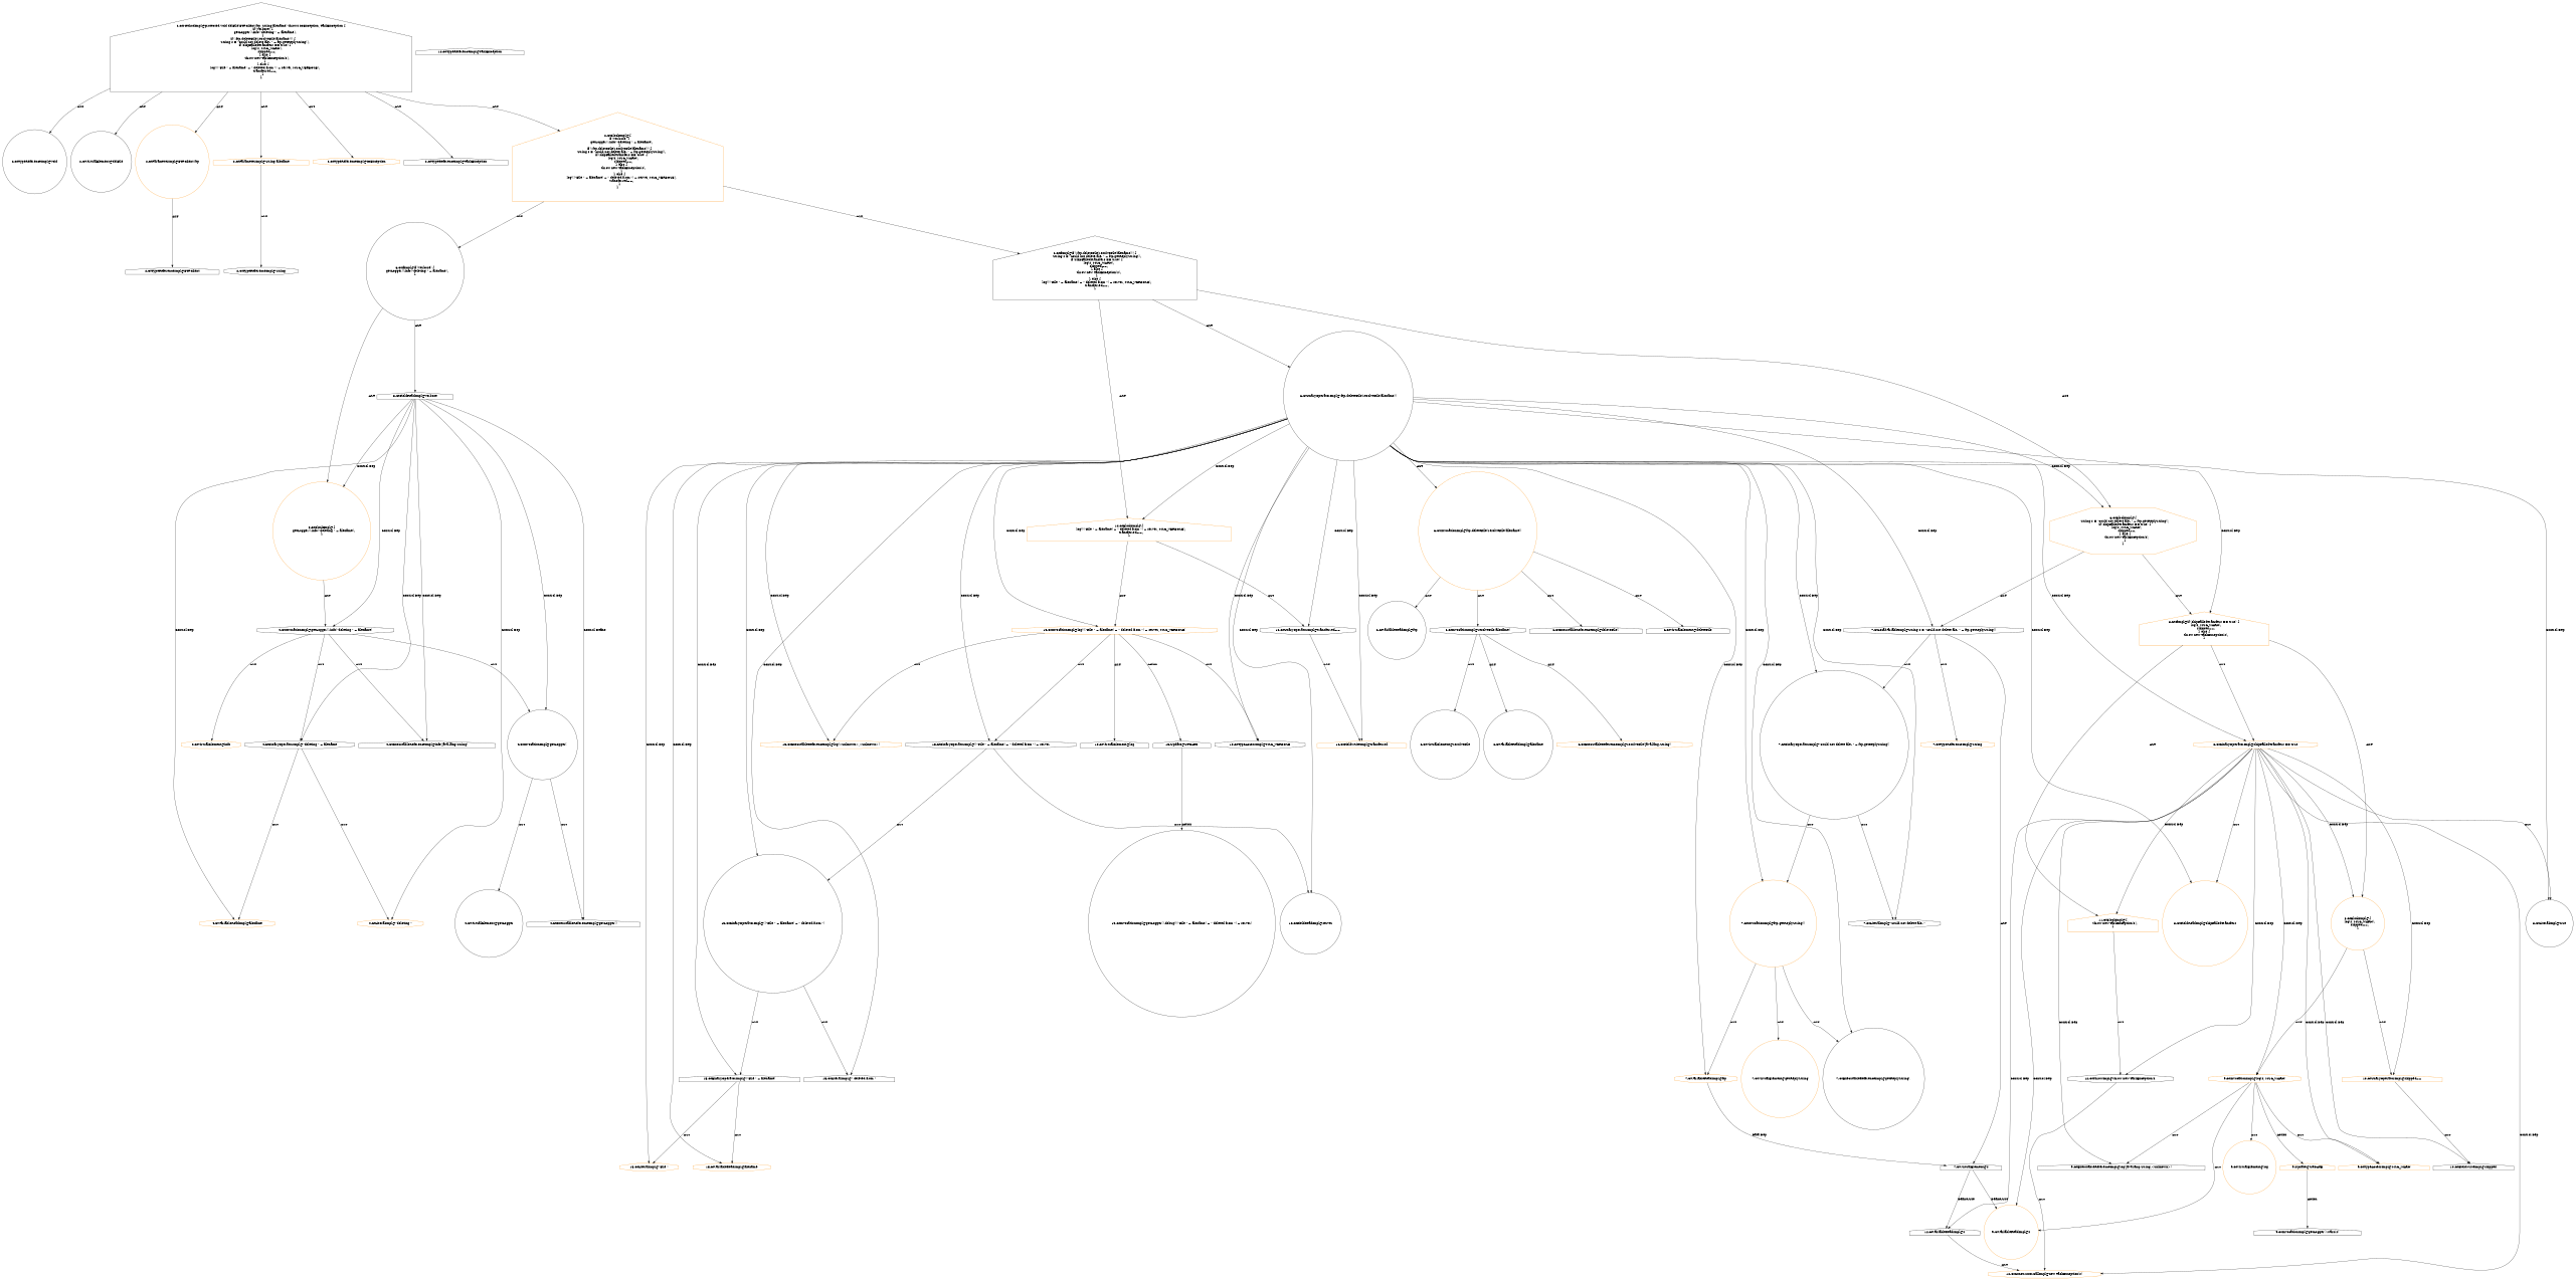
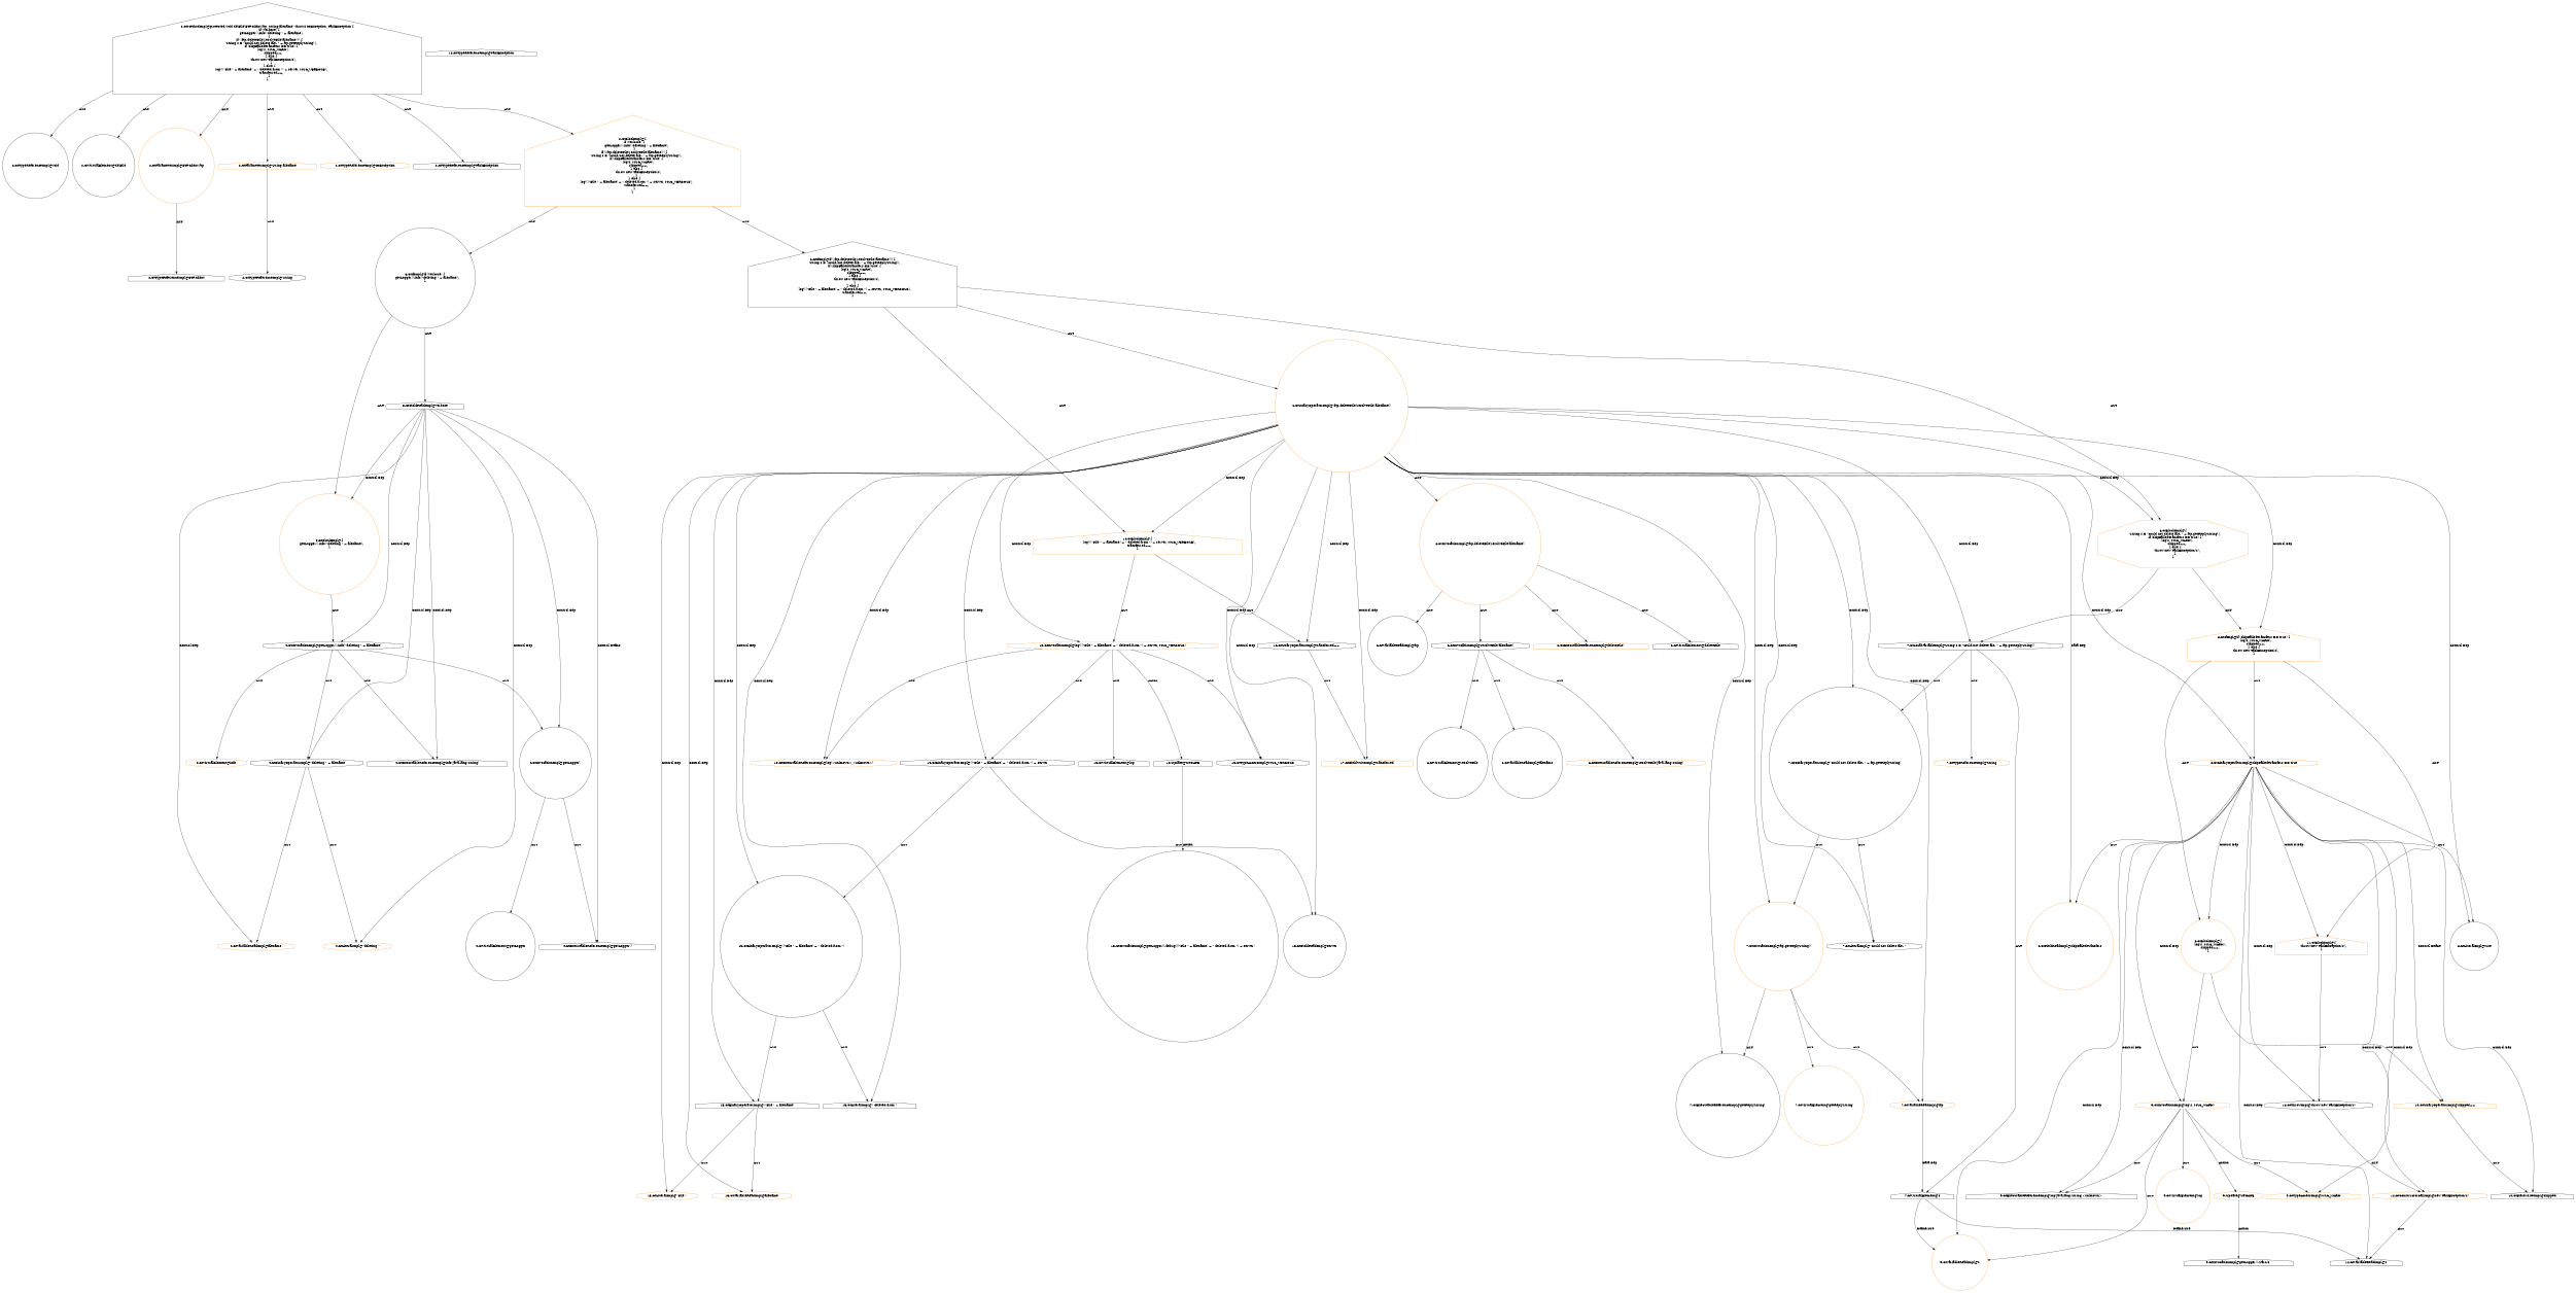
  digraph {
    node [color=black shape=house]
    n1 [label="2:CtTypeReferenceImpl@void" shape=circle]
    n2 [label="2:CtVirtualElement@delFile" shape=circle]
    n3 [color=darkorange label="2:CtParameterImpl@FTPClient ftp" shape=circle]
    n4 [label="2:CtTypeReferenceImpl@FTPClient"]
    n5 [color=darkorange label="2:CtParameterImpl@String filename"]
    n6 [label="2:CtTypeReferenceImpl@String" shape=octagon]
    n7 [color=darkorange label="2:CtTypeReferenceImpl@IOException" shape=octagon]
    n8 [label="2:CtTypeReferenceImpl@TaskException"]
    n9 [label="3:CtFieldReadImpl@verbose"]
    n10 [label="4:CtExecutableReferenceImpl@info(java.lang.String)"]
    n11 [label="4:CtExecutableReferenceImpl@getLogger()"]
    n12 [label="4:CtInvocationImpl@getLogger()" shape=circle]
    n13 [color=darkorange label="4:CtLiteralImpl@\"deleting \"" shape=octagon]
    n14 [color=darkorange label="4:CtVariableReadImpl@filename" shape=octagon]
    n15 [label="4:CtBinaryOperatorImpl@\"deleting \" + filename" shape=octagon]
    n16 [label="4:CtInvocationImpl@getLogger().info(\"deleting \" + filename)" shape=octagon]
    n17 [color=darkorange label="3:CtBlockImpl@\{\n    getLogger().info(\"deleting \" + filename);\n\}" shape=circle]
    n18 [label="4:CtVirtualElement@getLogger" shape=circle]
    n19 [color=darkorange label="4:CtVirtualElement@info" shape=octagon]
    n20 [label="3:CtIfImpl@if (verbose) \{\n    getLogger().info(\"deleting \" + filename);\n\}" shape=circle]
-   n21 [label="6:CtExecutableReferenceImpl@deleteFile()"]
+   n21 [color=darkorange label="6:CtExecutableReferenceImpl@deleteFile()"]
    n22 [label="6:CtVirtualElement@deleteFile"]
    n23 [label="6:CtVariableReadImpl@ftp" shape=circle]
    n24 [color=darkorange label="6:CtExecutableReferenceImpl@resolveFile(java.lang.String)" shape=octagon]
    n25 [label="6:CtVirtualElement@resolveFile" shape=circle]
    n26 [label="6:CtVariableReadImpl@filename" shape=circle]
    n27 [label="6:CtInvocationImpl@resolveFile(filename)" shape=octagon]
    n28 [color=darkorange label="6:CtInvocationImpl@ftp.deleteFile(resolveFile(filename))" shape=circle]
-   n29 [label="6:CtUnaryOperatorImpl@!ftp.deleteFile(resolveFile(filename))" shape=circle]
+   n29 [color=darkorange label="6:CtUnaryOperatorImpl@!ftp.deleteFile(resolveFile(filename))" shape=circle]
    n30 [label="7:CtLiteralImpl@\"could not delete file: \"" shape=octagon]
    n31 [label="7:CtExecutableReferenceImpl@getReplyString()" shape=circle]
    n32 [color=darkorange label="7:CtVariableReadImpl@ftp" shape=octagon]
    n33 [color=darkorange label="7:CtInvocationImpl@ftp.getReplyString()" shape=circle]
    n34 [label="7:CtBinaryOperatorImpl@\"could not delete file: \" + ftp.getReplyString()" shape=circle]
    n35 [label="7:CtLocalVariableImpl@String s = \"could not delete file: \" + ftp.getReplyString()" shape=octagon]
    n36 [color=darkorange label="8:CtFieldReadImpl@skipFailedTransfers" shape=circle]
    n37 [label="8:CtLiteralImpl@true" shape=circle]
    n38 [color=darkorange label="8:CtBinaryOperatorImpl@skipFailedTransfers == true" shape=octagon]
    n39 [color=darkorange label="8:CtIfImpl@if (skipFailedTransfers == true) \{\n    log(s, MSG_WARN);\n    skipped++;\n\} else \{\n    throw new TaskException(s);\n\}"]
    n40 [color=darkorange label="6:CtBlockImpl@\{\n    String s = \"could not delete file: \" + ftp.getReplyString();\n    if (skipFailedTransfers == true) \{\n        log(s, MSG_WARN);\n        skipped++;\n    \} else \{\n        throw new TaskException(s);\n    \}\n\}" shape=octagon]
    n41 [color=darkorange label="15:CtExecutableReferenceImpl@log(<unknown>,<unknown>)" shape=octagon]
    n42 [color=darkorange label="15:CtLiteralImpl@\"File \"" shape=octagon]
    n43 [color=darkorange label="15:CtVariableReadImpl@filename" shape=octagon]
    n44 [label="15:CtBinaryOperatorImpl@(\"File \" + filename)"]
    n45 [label="15:CtLiteralImpl@\" deleted from \""]
    n46 [label="15:CtBinaryOperatorImpl@((\"File \" + filename) + \" deleted from \")" shape=circle]
    n47 [label="15:CtFieldReadImpl@server" shape=circle]
    n48 [label="15:CtBinaryOperatorImpl@((\"File \" + filename) + \" deleted from \") + server" shape=octagon]
    n49 [label="15:CtTypeAccessImpl@MSG_VERBOSE" shape=octagon]
    n50 [color=darkorange label="15:CtInvocationImpl@log(((\"File \" + filename) + \" deleted from \") + server, MSG_VERBOSE)" shape=octagon]
-   n51 [color=darkorange label="16:CtFieldWriteImpl@transferred"]
+   n51 [color=darkorange label="17:CtFieldWriteImpl@transferred"]
    n52 [label="16:CtUnaryOperatorImpl@transferred++" shape=octagon]
    n53 [color=darkorange label="14:CtBlockImpl@\{\n    log(((\"File \" + filename) + \" deleted from \") + server, MSG_VERBOSE);\n    transferred++;\n\}"]
    n54 [label="7:CtVirtualElement@s"]
    n55 [color=darkorange label="7:CtVirtualElement@getReplyString" shape=circle]
    n56 [color=darkorange label="7:CtTypeReferenceImpl@String" shape=octagon]
    n57 [color=darkorange label="9:CtVariableReadImpl@s" shape=circle]
    n58 [label="12:CtVariableReadImpl@s"]
    n59 [label="9:CtExecutableReferenceImpl@log(java.lang.String,<unknown>)"]
    n60 [color=darkorange label="9:CtTypeAccessImpl@MSG_WARN"]
    n61 [color=darkorange label="9:CtInvocationImpl@log(s, MSG_WARN)" shape=octagon]
    n62 [label="10:CtFieldWriteImpl@skipped"]
    n63 [color=darkorange label="10:CtUnaryOperatorImpl@skipped++"]
    n64 [color=darkorange label="8:CtBlockImpl@\{\n    log(s, MSG_WARN);\n    skipped++;\n\}" shape=circle]
    n65 [color=darkorange label="12:CtConstructorCallImpl@new TaskException(s)" shape=octagon]
    n66 [label="12:CtThrowImpl@throw new TaskException(s)" shape=octagon]
    n67 [color=darkorange label="11:CtBlockImpl@\{\n    throw new TaskException(s);\n\}"]
    n68 [label="15:CtVirtualElement@log"]
    n69 [label="15:Update@UPDATE"]
    n70 [color=darkorange label="9:CtVirtualElement@log" shape=circle]
-   n71 [color=darkorange label="9:Update@UPDATE"]
+   n71 [color=darkorange label="9:Update@UPDATE" shape=octagon]
    n72 [label="9:CtInvocationImpl@getLogger().warn(s)"]
    n73 [label="12:CtTypeReferenceImpl@TaskException"]
    n74 [label="15:CtInvocationImpl@getLogger().debug(((\"File \" + filename) + \" deleted from \") + server)" shape=circle]
    n75 [label="6:CtIfImpl@if (!ftp.deleteFile(resolveFile(filename))) \{\n    String s = \"could not delete file: \" + ftp.getReplyString();\n    if (skipFailedTransfers == true) \{\n        log(s, MSG_WARN);\n        skipped++;\n    \} else \{\n        throw new TaskException(s);\n    \}\n\} else \{\n    log(((\"File \" + filename) + \" deleted from \") + server, MSG_VERBOSE);\n    transferred++;\n\}"]
    n76 [color=darkorange label="2:CtBlockImpl@\{\n    if (verbose) \{\n        getLogger().info(\"deleting \" + filename);\n    \}\n    if (!ftp.deleteFile(resolveFile(filename))) \{\n        String s = \"could not delete file: \" + ftp.getReplyString();\n        if (skipFailedTransfers == true) \{\n            log(s, MSG_WARN);\n            skipped++;\n        \} else \{\n            throw new TaskException(s);\n        \}\n    \} else \{\n        log(((\"File \" + filename) + \" deleted from \") + server, MSG_VERBOSE);\n        transferred++;\n    \}\n\}"]
    n77 [label="2:CtMethodImpl@protected void delFile(FTPClient ftp, String filename) throws IOException, TaskException \{\n    if (verbose) \{\n        getLogger().info(\"deleting \" + filename);\n    \}\n    if (!ftp.deleteFile(resolveFile(filename))) \{\n        String s = \"could not delete file: \" + ftp.getReplyString();\n        if (skipFailedTransfers == true) \{\n            log(s, MSG_WARN);\n            skipped++;\n        \} else \{\n            throw new TaskException(s);\n        \}\n    \} else \{\n        log(((\"File \" + filename) + \" deleted from \") + server, MSG_VERBOSE);\n        transferred++;\n    \}\n\}"]
    n3 -> n4 [label=AST]
    n5 -> n6 [label=AST]
    n9 -> n10 [label="Control Dep"]
    n9 -> n11 [label="Control Define"]
    n9 -> n12 [label="Control Dep"]
    n9 -> n13 [label="Control Dep"]
    n9 -> n14 [label="Control Dep"]
    n9 -> n15 [label="Control Dep"]
    n9 -> n16 [label="Control Dep"]
    n9 -> n17 [label="Control Dep"]
    n12 -> n11 [label=AST]
    n12 -> n18 [label=AST]
    n15 -> n13 [label=AST]
    n15 -> n14 [label=AST]
    n16 -> n10 [label=AST]
    n16 -> n12 [label=AST]
    n16 -> n15 [label=AST]
    n16 -> n19 [label=AST]
    n17 -> n16 [label=AST]
    n20 -> n9 [label=AST]
    n20 -> n17 [label=AST]
    n27 -> n24 [label=AST]
    n27 -> n25 [label=AST]
    n27 -> n26 [label=AST]
    n28 -> n21 [label=AST]
    n28 -> n22 [label=AST]
    n28 -> n23 [label=AST]
    n28 -> n27 [label=AST]
    n29 -> n28 [label=AST]
    n29 -> n30 [label="Control Dep"]
    n29 -> n31 [label="Control Dep"]
    n29 -> n32 [label="Control Dep"]
    n29 -> n33 [label="Control Dep"]
    n29 -> n34 [label="Control Dep"]
    n29 -> n35 [label="Control Dep"]
-   n29 -> n36 [label="Control Dep"]
+   n29 -> n36 [label="Data Dep"]
    n29 -> n37 [label="Control Dep"]
    n29 -> n38 [label="Control Dep"]
    n29 -> n39 [label="Control Dep"]
    n29 -> n40 [label="Control Dep"]
    n29 -> n41 [label="Control Dep"]
    n29 -> n42 [label="Control Dep"]
    n29 -> n43 [label="Control Dep"]
    n29 -> n44 [label="Control Dep"]
    n29 -> n45 [label="Control Dep"]
    n29 -> n46 [label="Control Dep"]
    n29 -> n47 [label="Control Dep"]
    n29 -> n48 [label="Control Dep"]
    n29 -> n49 [label="Control Dep"]
    n29 -> n50 [label="Control Dep"]
    n29 -> n51 [label="Control Dep"]
    n29 -> n52 [label="Control Dep"]
    n29 -> n53 [label="Control Dep"]
    n32 -> n54 [label="Data Dep"]
    n33 -> n31 [label=AST]
    n33 -> n32 [label=AST]
    n33 -> n55 [label=AST]
    n34 -> n30 [label=AST]
    n34 -> n33 [label=AST]
    n35 -> n34 [label=AST]
    n35 -> n54 [label=AST]
    n35 -> n56 [label=AST]
    n38 -> n36 [label=AST]
    n38 -> n37 [label=AST]
    n38 -> n57 [label="Control Dep"]
    n38 -> n58 [label="Control Dep"]
    n38 -> n59 [label="Control Dep"]
    n38 -> n60 [label="Control Dep"]
    n38 -> n61 [label="Control Dep"]
    n38 -> n62 [label="Control Dep"]
-   n38 -> n63 [label="Control Dep"]
+   n38 -> n63 [label="Control Define"]
    n38 -> n64 [label="Control Dep"]
    n38 -> n65 [label="Control Dep"]
    n38 -> n66 [label="Control Dep"]
    n38 -> n67 [label="Control Dep"]
    n39 -> n38 [label=AST]
    n39 -> n64 [label=AST]
    n39 -> n67 [label=AST]
    n40 -> n35 [label=AST]
    n40 -> n39 [label=AST]
    n44 -> n42 [label=AST]
    n44 -> n43 [label=AST]
    n46 -> n44 [label=AST]
    n46 -> n45 [label=AST]
    n48 -> n46 [label=AST]
    n48 -> n47 [label=AST]
    n50 -> n41 [label=AST]
    n50 -> n48 [label=AST]
    n50 -> n49 [label=AST]
    n50 -> n68 [label=AST]
    n50 -> n69 [label=Action]
    n52 -> n51 [label=AST]
    n53 -> n50 [label=AST]
    n53 -> n52 [label=AST]
    n54 -> n57 [label="Define-Use"]
    n54 -> n58 [label="Define-Use"]
    n61 -> n57 [label=AST]
    n61 -> n59 [label=AST]
    n61 -> n60 [label=AST]
    n61 -> n70 [label=AST]
    n61 -> n71 [label=Action]
    n63 -> n62 [label=AST]
    n64 -> n61 [label=AST]
    n64 -> n63 [label=AST]
-   n58 -> n65 [label=AST]
+   n65 -> n58 [label=AST]
    n66 -> n65 [label=AST]
    n67 -> n66 [label=AST]
    n69 -> n74 [label=Action]
    n71 -> n72 [label=Action]
    n75 -> n29 [label=AST]
    n75 -> n40 [label=AST]
    n75 -> n53 [label=AST]
    n76 -> n20 [label=AST]
    n76 -> n75 [label=AST]
    n77 -> n1 [label=AST]
    n77 -> n2 [label=AST]
    n77 -> n3 [label=AST]
    n77 -> n5 [label=AST]
    n77 -> n7 [label=AST]
    n77 -> n8 [label=AST]
    n77 -> n76 [label=AST]
  }
